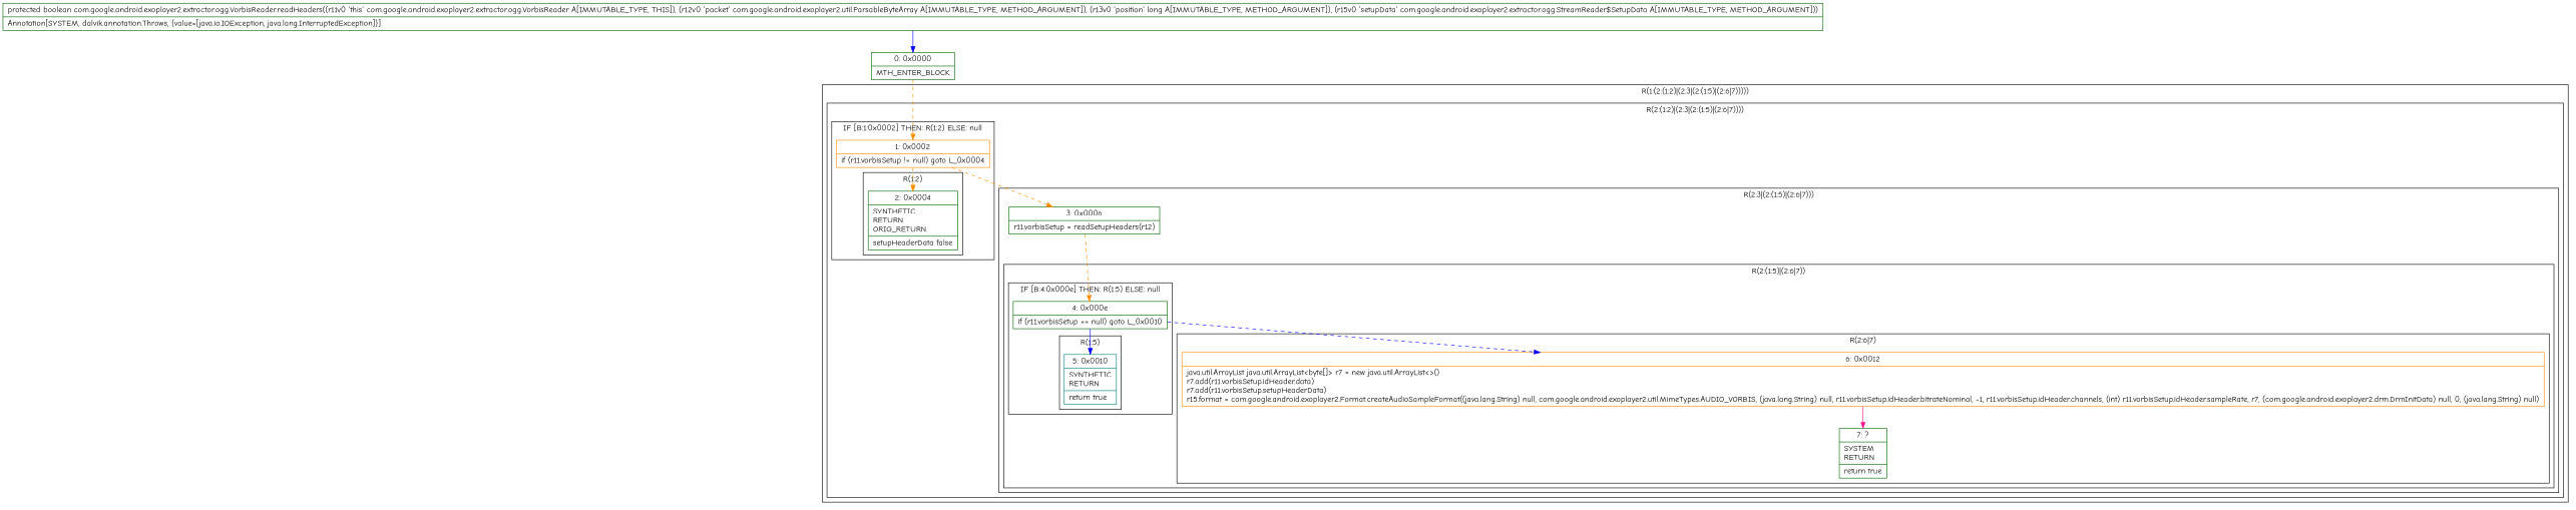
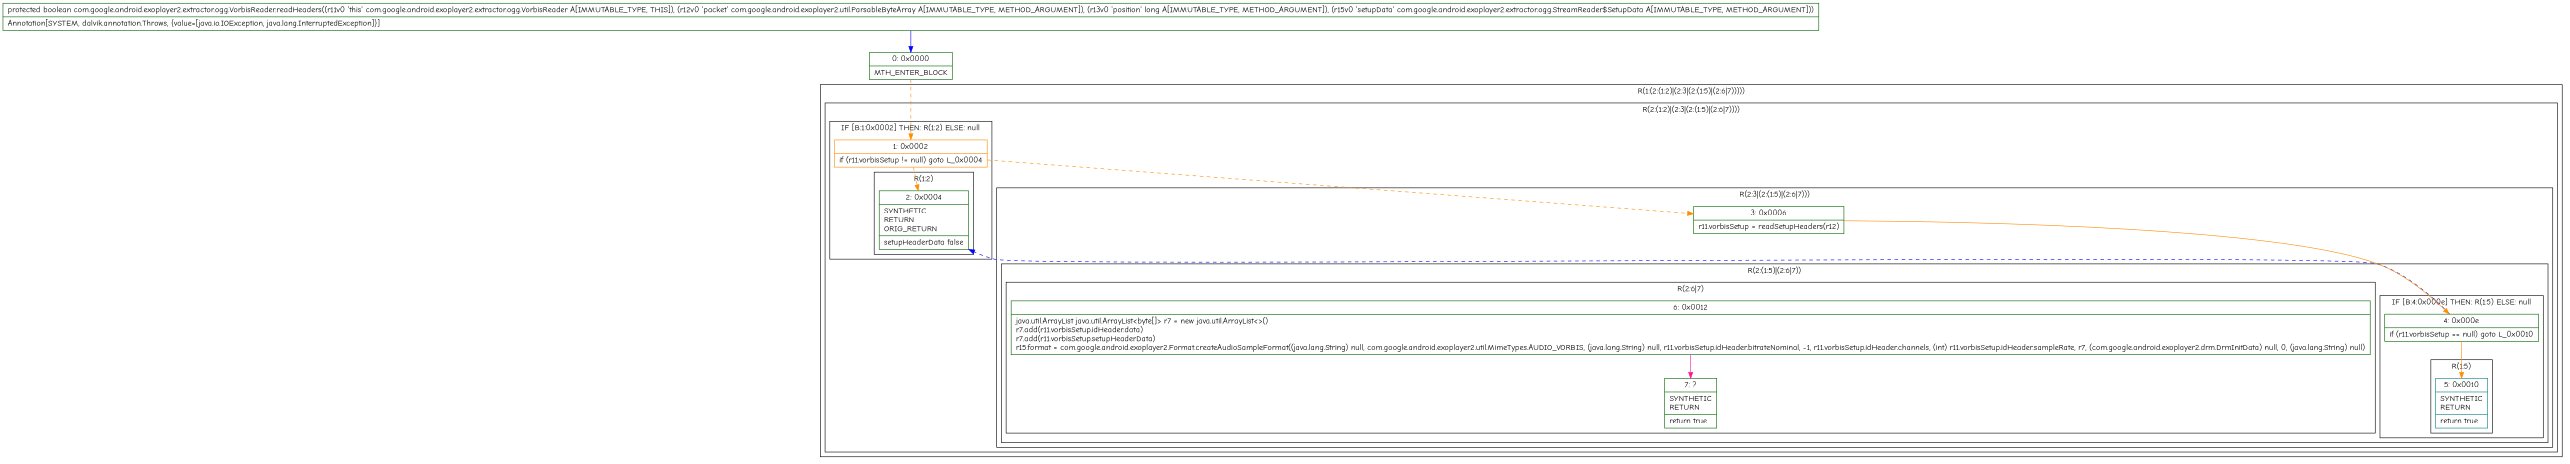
  digraph {
    fontname="Comic Neue"
    node [color=darkgreen fontname="Comic Neue" shape=record]
    edge [color=darkorange fontname="Comic Neue"]
    n1 [label="{2\:\ 0x0004|SYNTHETIC\lRETURN\lORIG_RETURN\l|setupHeaderData false\l}"]
    n2 [color=darkorange label="{1\:\ 0x0002|if (r11.vorbisSetup != null) goto L_0x0004\l}"]
    n3 [color=teal label="{5\:\ 0x0010|SYNTHETIC\lRETURN\l|return true\l}"]
    n4 [label="{4\:\ 0x000e|if (r11.vorbisSetup == null) goto L_0x0010\l}"]
-   n5 [color=darkorange label="{6\:\ 0x0012|java.util.ArrayList java.util.ArrayList\<byte[]\> r7 = new java.util.ArrayList\<\>()\lr7.add(r11.vorbisSetup.idHeader.data)\lr7.add(r11.vorbisSetup.setupHeaderData)\lr15.format = com.google.android.exoplayer2.Format.createAudioSampleFormat((java.lang.String) null, com.google.android.exoplayer2.util.MimeTypes.AUDIO_VORBIS, (java.lang.String) null, r11.vorbisSetup.idHeader.bitrateNominal, \-1, r11.vorbisSetup.idHeader.channels, (int) r11.vorbisSetup.idHeader.sampleRate, r7, (com.google.android.exoplayer2.drm.DrmInitData) null, 0, (java.lang.String) null)\l}"]
-   n6 [label="{7\:\ ?|SYSTEM\lRETURN\l|return true\l}"]
+   n5 [label="{6\:\ 0x0012|java.util.ArrayList java.util.ArrayList\<byte[]\> r7 = new java.util.ArrayList\<\>()\lr7.add(r11.vorbisSetup.idHeader.data)\lr7.add(r11.vorbisSetup.setupHeaderData)\lr15.format = com.google.android.exoplayer2.Format.createAudioSampleFormat((java.lang.String) null, com.google.android.exoplayer2.util.MimeTypes.AUDIO_VORBIS, (java.lang.String) null, r11.vorbisSetup.idHeader.bitrateNominal, \-1, r11.vorbisSetup.idHeader.channels, (int) r11.vorbisSetup.idHeader.sampleRate, r7, (com.google.android.exoplayer2.drm.DrmInitData) null, 0, (java.lang.String) null)\l}"]
+   n6 [label="{7\:\ ?|SYNTHETIC\lRETURN\l|return true\l}"]
    n7 [label="{3\:\ 0x0006|r11.vorbisSetup = readSetupHeaders(r12)\l}"]
    n8 [label="{0\:\ 0x0000|MTH_ENTER_BLOCK\l}"]
    n9 [label="{protected boolean com.google.android.exoplayer2.extractor.ogg.VorbisReader.readHeaders((r11v0 'this' com.google.android.exoplayer2.extractor.ogg.VorbisReader A[IMMUTABLE_TYPE, THIS]), (r12v0 'packet' com.google.android.exoplayer2.util.ParsableByteArray A[IMMUTABLE_TYPE, METHOD_ARGUMENT]), (r13v0 'position' long A[IMMUTABLE_TYPE, METHOD_ARGUMENT]), (r15v0 'setupData' com.google.android.exoplayer2.extractor.ogg.StreamReader$SetupData A[IMMUTABLE_TYPE, METHOD_ARGUMENT]))  | Annotation[SYSTEM, dalvik.annotation.Throws, \{value=[java.io.IOException, java.lang.InterruptedException]\}]\l}"]
    subgraph cluster_1 {
      label="R(1:(2:(1:2)|(2:3|(2:(1:5)|(2:6|7)))))"
      subgraph cluster_2 {
        label="R(2:(1:2)|(2:3|(2:(1:5)|(2:6|7))))"
        subgraph cluster_3 {
          label="IF [B:1:0x0002] THEN: R(1:2) ELSE: null"
          n2
          subgraph cluster_4 {
            label="R(1:2)"
            n1
          }
        }
        subgraph cluster_5 {
          label="R(2:3|(2:(1:5)|(2:6|7)))"
          n7
          subgraph cluster_6 {
            label="R(2:(1:5)|(2:6|7))"
            subgraph cluster_7 {
              label="IF [B:4:0x000e] THEN: R(1:5) ELSE: null"
              n4
              subgraph cluster_8 {
                label="R(1:5)"
                n3
              }
            }
            subgraph cluster_9 {
              label="R(2:6|7)"
              n5
              n6
            }
          }
        }
      }
    }
    n2 -> n1 [style=dashed]
    n2 -> n7 [style=dashed]
-   n4 -> n3 [color=blue]
-   n4 -> n5 [color=blue style=dashed]
+   n4 -> n3
+   n4 -> n1 [color=blue style=dashed]
    n5 -> n6 [color=deeppink]
-   n7 -> n4 [style=dashed]
+   n7 -> n4
    n8 -> n2 [style=dashed]
    n9 -> n8 [color=blue]
  }
